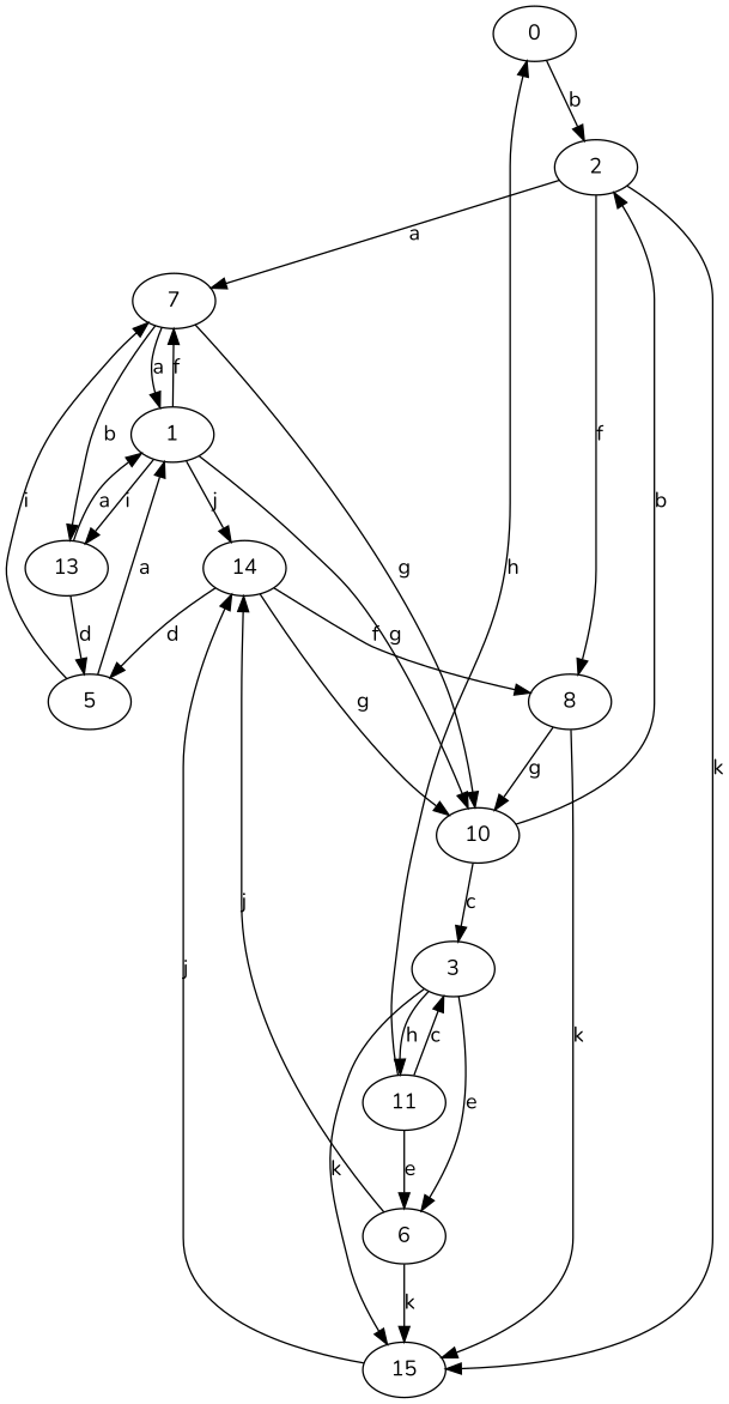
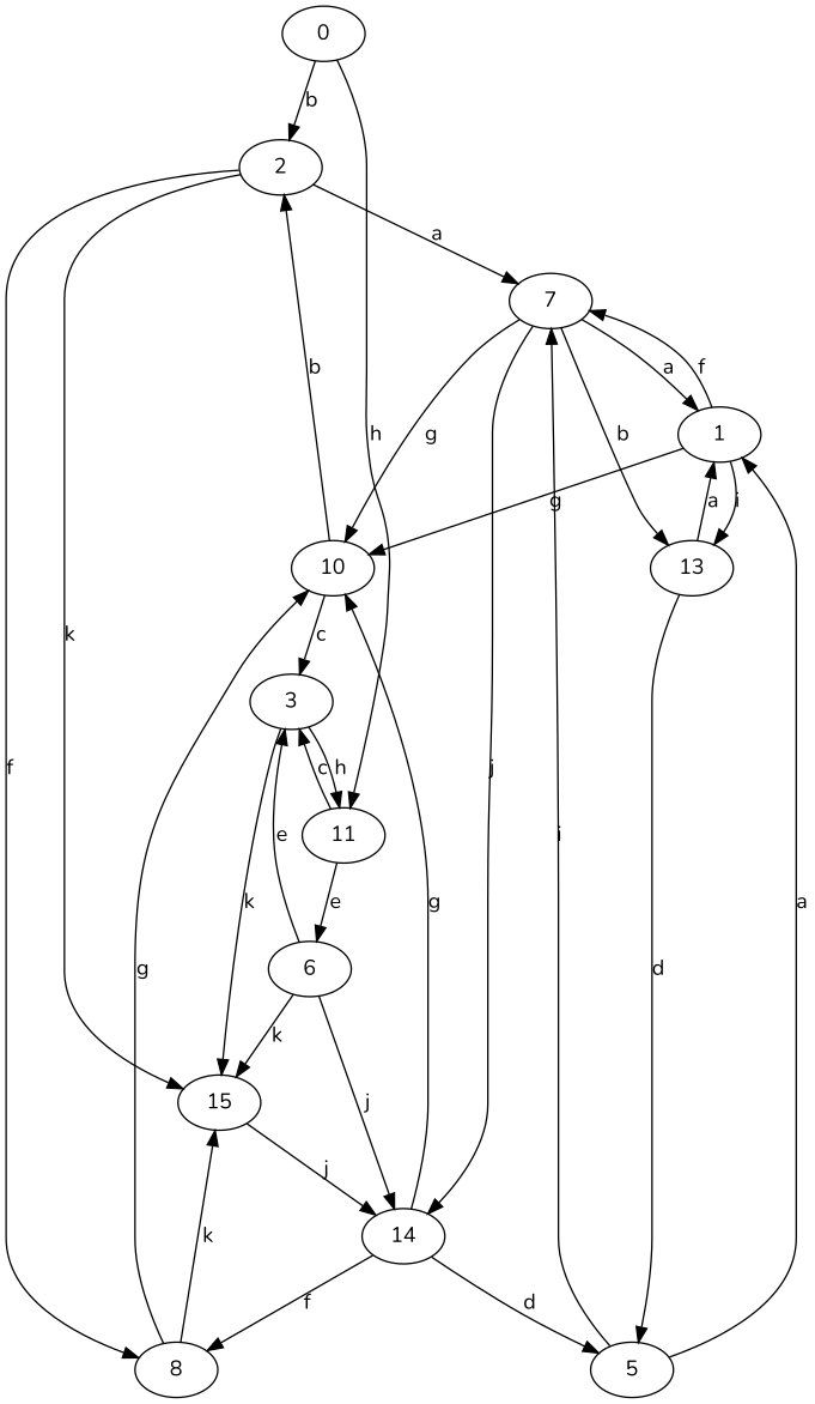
  strict digraph {
    fontname=Nunito
    node [fontname=Nunito]
    edge [fontname=Nunito]
    0
    2
    11
    7
    8
    15
    3
    6
    1
    10
    13
    14
    5
    0 -> 2 [label=b]
-   11 -> 0 [label=h]
+   0 -> 11 [label=h]
    2 -> 7 [label=a]
    2 -> 8 [label=f]
    2 -> 15 [label=k]
    11 -> 3 [label=c]
    11 -> 6 [label=e]
    7 -> 1 [label=a]
    7 -> 10 [label=g]
    7 -> 13 [label=b]
    8 -> 15 [label=k]
    8 -> 10 [label=g]
    15 -> 14 [label=j]
    3 -> 11 [label=h]
    3 -> 15 [label=k]
-   3 -> 6 [label=e]
+   6 -> 3 [label=e]
    6 -> 15 [label=k]
    6 -> 14 [label=j]
    1 -> 7 [label=f]
    1 -> 10 [label=g]
    1 -> 13 [label=i]
-   1 -> 14 [label=j]
+   7 -> 14 [label=j]
    10 -> 2 [label=b]
    10 -> 3 [label=c]
    13 -> 1 [label=a]
    13 -> 5 [label=d]
    14 -> 8 [label=f]
    14 -> 10 [label=g]
    14 -> 5 [label=d]
    5 -> 7 [label=i]
    5 -> 1 [label=a]
  }
